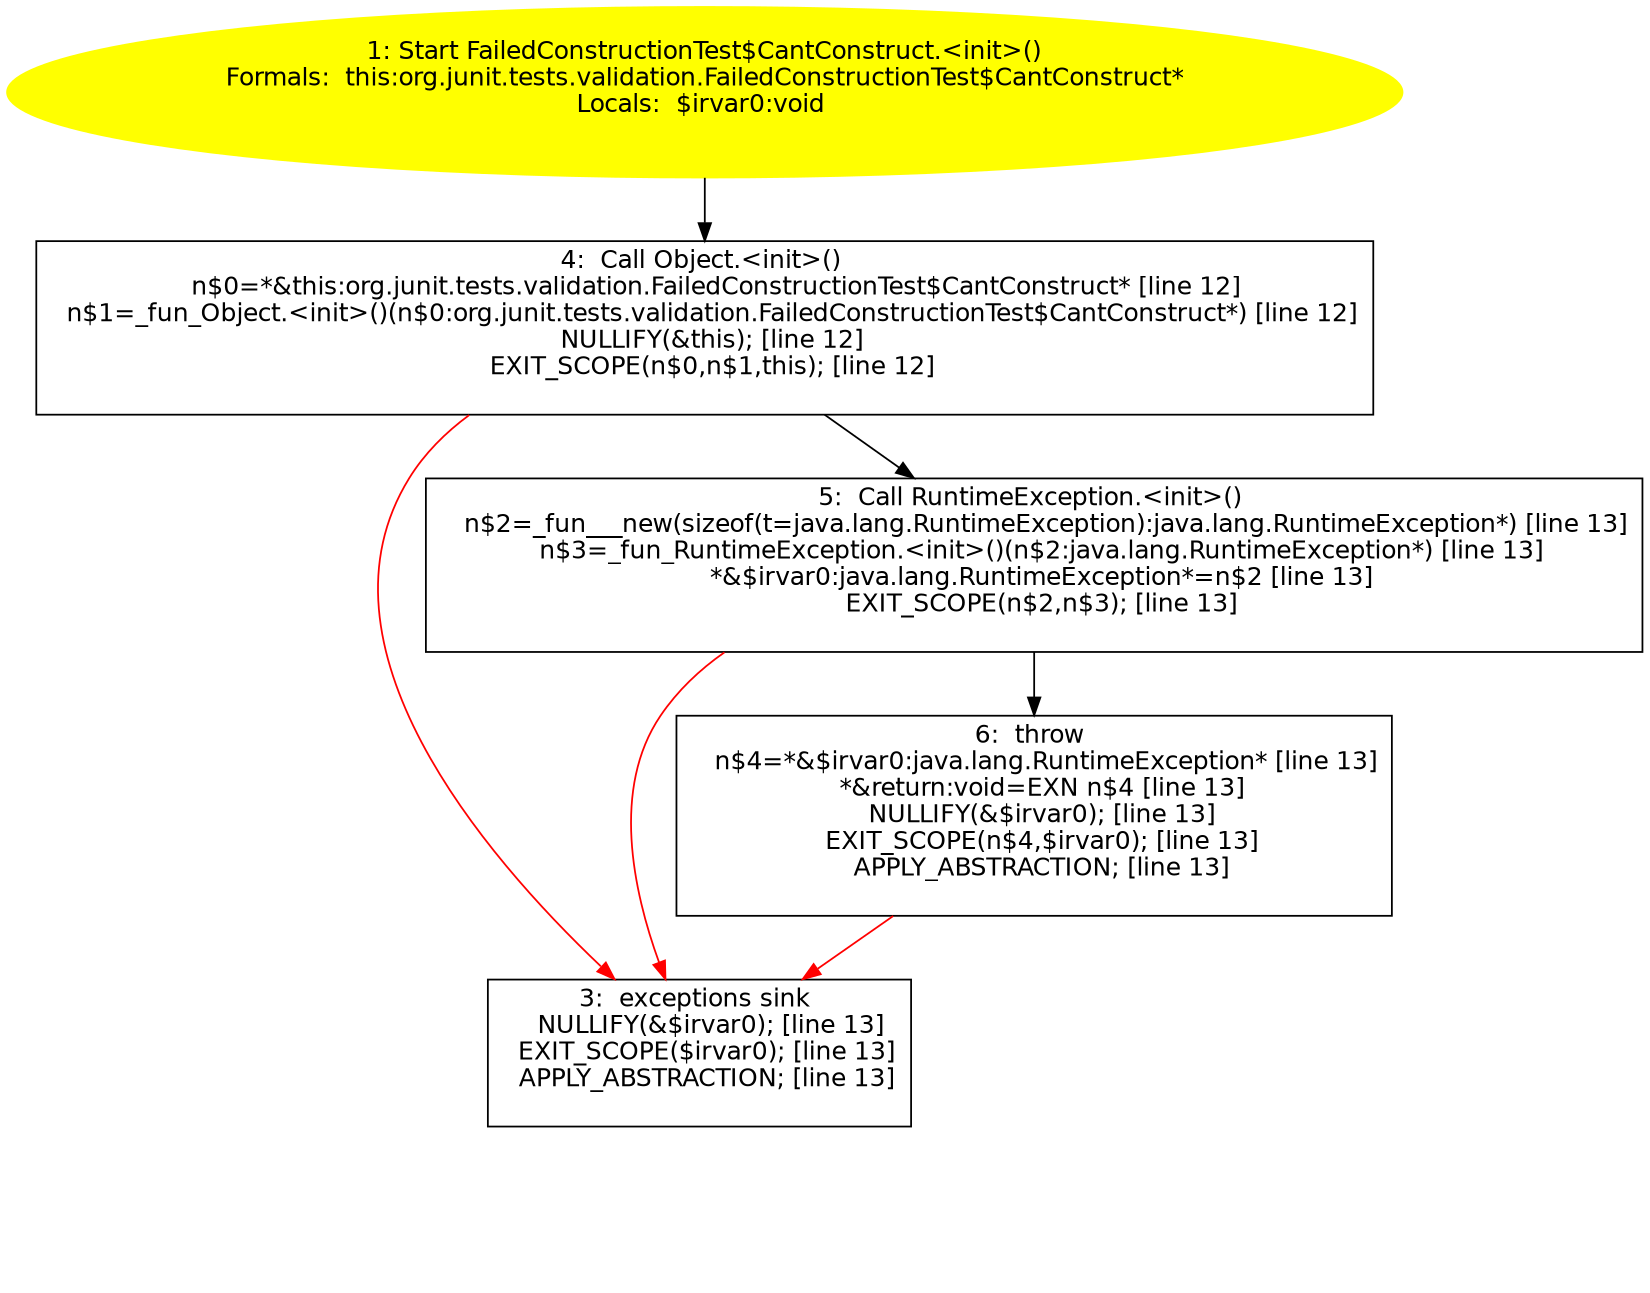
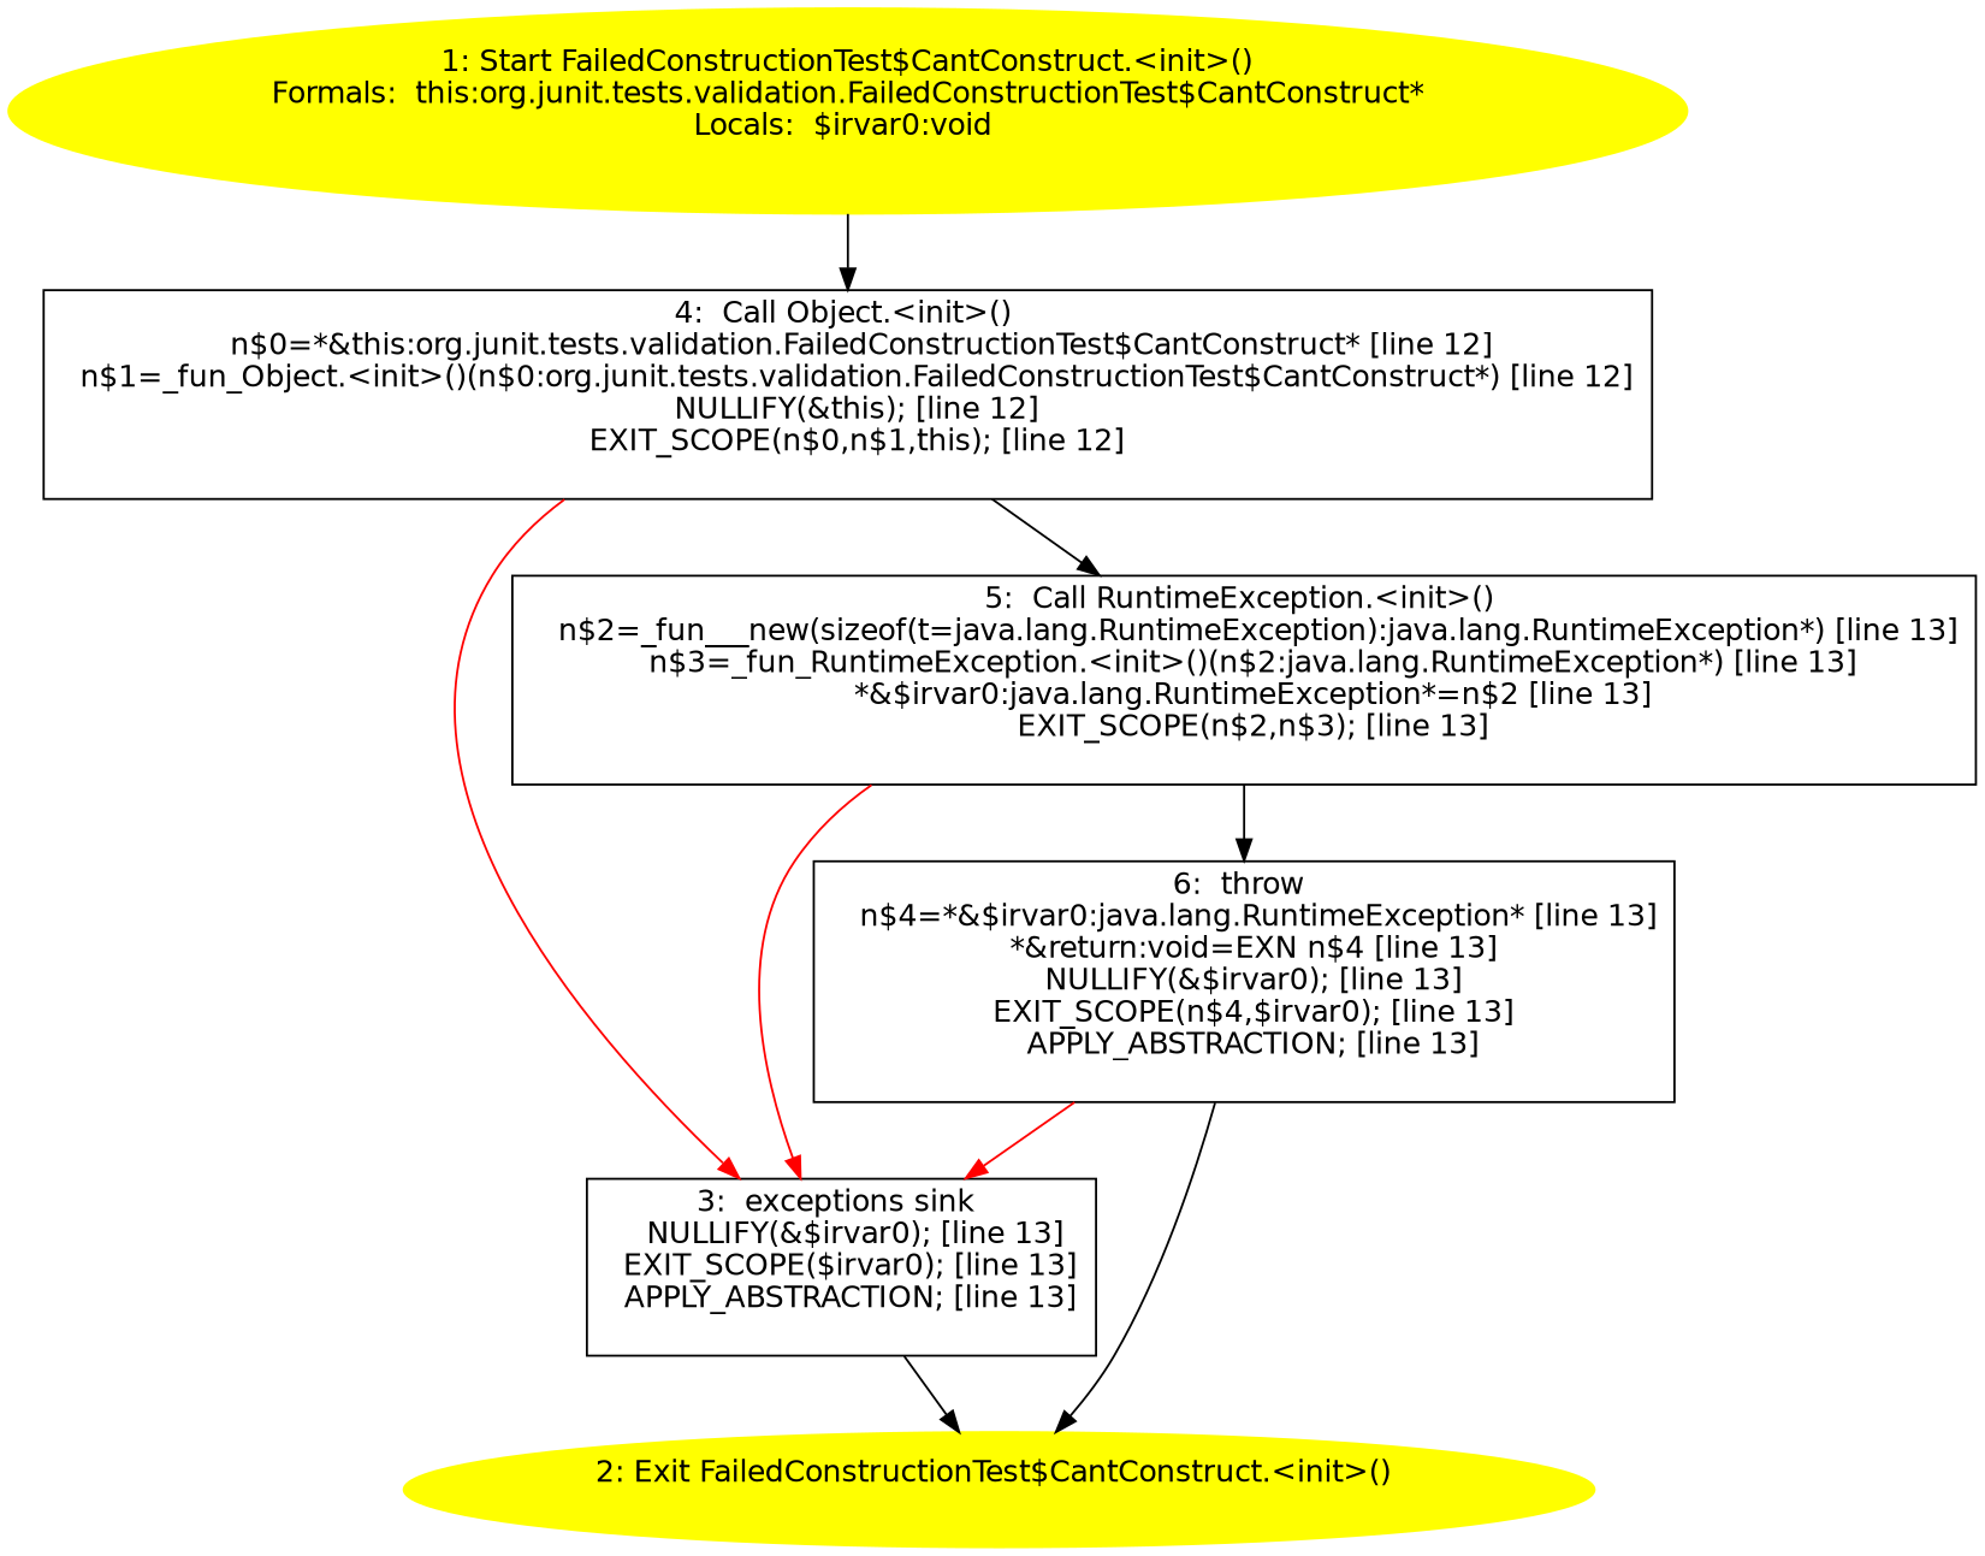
  digraph {
    fontname="DejaVu Sans"
    node [fontname="DejaVu Sans" shape=box]
    edge [fontname="DejaVu Sans"]
    n1 [color=yellow label="1: Start FailedConstructionTest$CantConstruct.<init>()\nFormals:  this:org.junit.tests.validation.FailedConstructionTest$CantConstruct*\nLocals:  $irvar0:void \n  " style=filled shape=""]
    n2 [label="4:  Call Object.<init>() \n   n$0=*&this:org.junit.tests.validation.FailedConstructionTest$CantConstruct* [line 12]\n  n$1=_fun_Object.<init>()(n$0:org.junit.tests.validation.FailedConstructionTest$CantConstruct*) [line 12]\n  NULLIFY(&this); [line 12]\n  EXIT_SCOPE(n$0,n$1,this); [line 12]\n "]
    n3 [label="3:  exceptions sink \n   NULLIFY(&$irvar0); [line 13]\n  EXIT_SCOPE($irvar0); [line 13]\n  APPLY_ABSTRACTION; [line 13]\n "]
    n4 [label="5:  Call RuntimeException.<init>() \n   n$2=_fun___new(sizeof(t=java.lang.RuntimeException):java.lang.RuntimeException*) [line 13]\n  n$3=_fun_RuntimeException.<init>()(n$2:java.lang.RuntimeException*) [line 13]\n  *&$irvar0:java.lang.RuntimeException*=n$2 [line 13]\n  EXIT_SCOPE(n$2,n$3); [line 13]\n "]
+   n5 [color=yellow label="2: Exit FailedConstructionTest$CantConstruct.<init>() \n  " style=filled shape=""]
    n6 [label="6:  throw \n   n$4=*&$irvar0:java.lang.RuntimeException* [line 13]\n  *&return:void=EXN n$4 [line 13]\n  NULLIFY(&$irvar0); [line 13]\n  EXIT_SCOPE(n$4,$irvar0); [line 13]\n  APPLY_ABSTRACTION; [line 13]\n "]
    n1 -> n2
    n2 -> n3 [color=red]
    n2 -> n4
+   n3 -> n5
    n4 -> n3 [color=red]
    n4 -> n6
    n6 -> n3 [color=red]
+   n6 -> n5
  }
